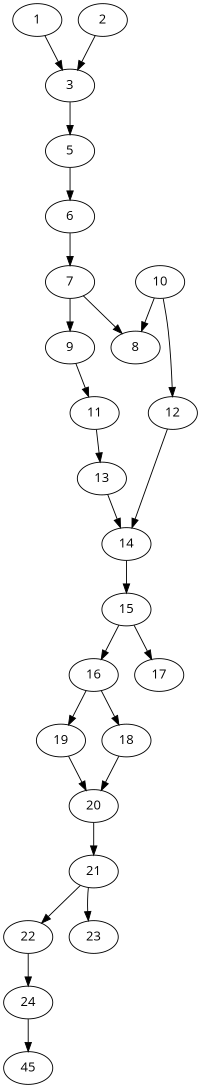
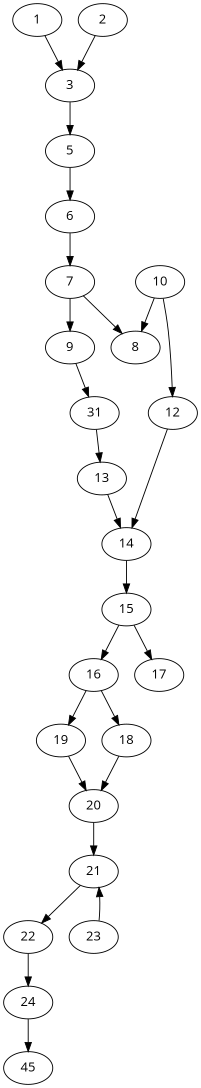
  digraph {
    fontname="Open Sans"
    node [alpha=0.13 fontname="Open Sans"]
    edge [fontname="Open Sans"]
    1 [alpha=0.03 expect_size=46665728]
    3 [expect_size=52298752]
    5 [alpha=0.12 expect_size=36085760]
    6 [alpha=0.16 expect_size=10964992]
    2 [alpha=0.03 expect_size=33015808]
    7 [alpha=0.16 expect_size=32715776]
    8 [alpha=0.16 expect_size=16833536]
    9 [alpha=0.05 expect_size=12503040]
-   11 [alpha=0.16 expect_size=26610688]
+   11 [alpha=0.16 expect_size=26610688 label=31]
    10 [alpha=0.11 expect_size=30859264]
    12 [alpha=0.16 expect_size=34652160]
    13 [expect_size=42727424]
    14 [expect_size=25657344]
    15 [expect_size=28662784]
    16 [alpha=0.07 expect_size=10398720]
    17 [alpha=0.14 expect_size=47599616]
    19 [alpha=0.08 expect_size=26712064]
    18 [alpha=0.02 expect_size=37030912]
    20 [alpha=0.11 expect_size=38280192]
    21 [alpha=0.11 expect_size=17469440]
    22 [alpha=0.03 expect_size=9128960]
    23 [alpha=0.15 expect_size=47025152]
    24 [expect_size=31660032]
    n24 [alpha=0.04 expect_size=14448640 label=45]
    1 -> 3
    3 -> 5
    5 -> 6
    6 -> 7
    2 -> 3
    7 -> 8
    7 -> 9
    9 -> 11
    11 -> 13
    10 -> 8
    10 -> 12
    12 -> 14
    13 -> 14
    14 -> 15
    15 -> 16
    15 -> 17
    16 -> 19
    16 -> 18
    19 -> 20
    18 -> 20
    20 -> 21
    21 -> 22
-   21 -> 23
+   23 -> 21
    22 -> 24
    24 -> n24
  }
